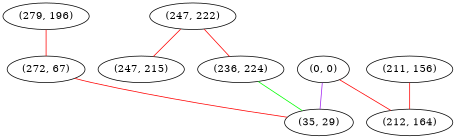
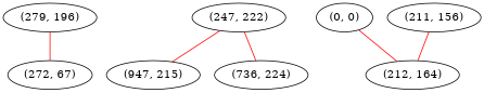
  graph {
    edge [color=red weight=1]
    "(279, 196)"
    "(272, 67)"
-   "(35, 29)"
    "(247, 222)"
-   "(247, 215)"
-   "(236, 224)"
+   "(247, 215)" [label="(947, 215)"]
+   "(236, 224)" [label="(736, 224)"]
    "(0, 0)"
    "(212, 164)"
    "(211, 156)"
    "(279, 196)" -- "(272, 67)"
-   "(272, 67)" -- "(35, 29)"
    "(247, 222)" -- "(247, 215)"
    "(247, 222)" -- "(236, 224)"
-   "(236, 224)" -- "(35, 29)" [color=green weight=2]
-   "(0, 0)" -- "(35, 29)" [color=purple weight=4]
    "(0, 0)" -- "(212, 164)"
    "(211, 156)" -- "(212, 164)"
  }
